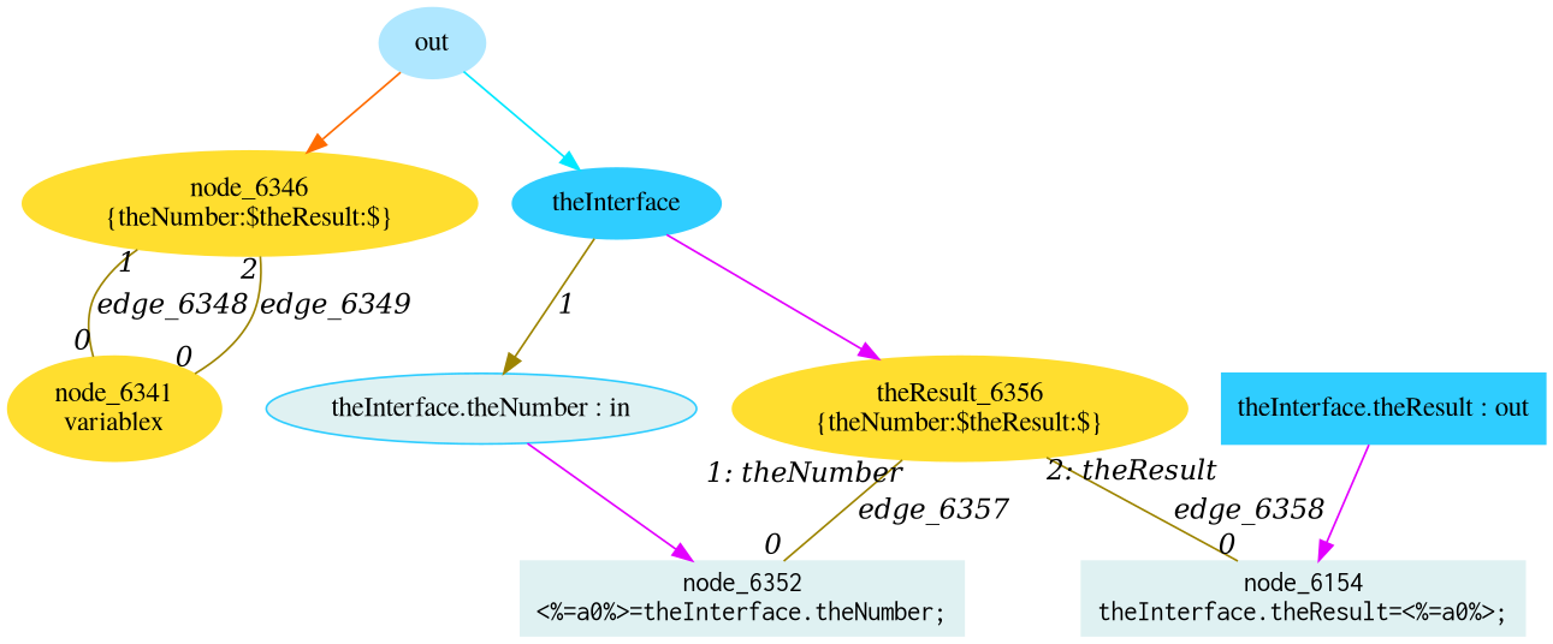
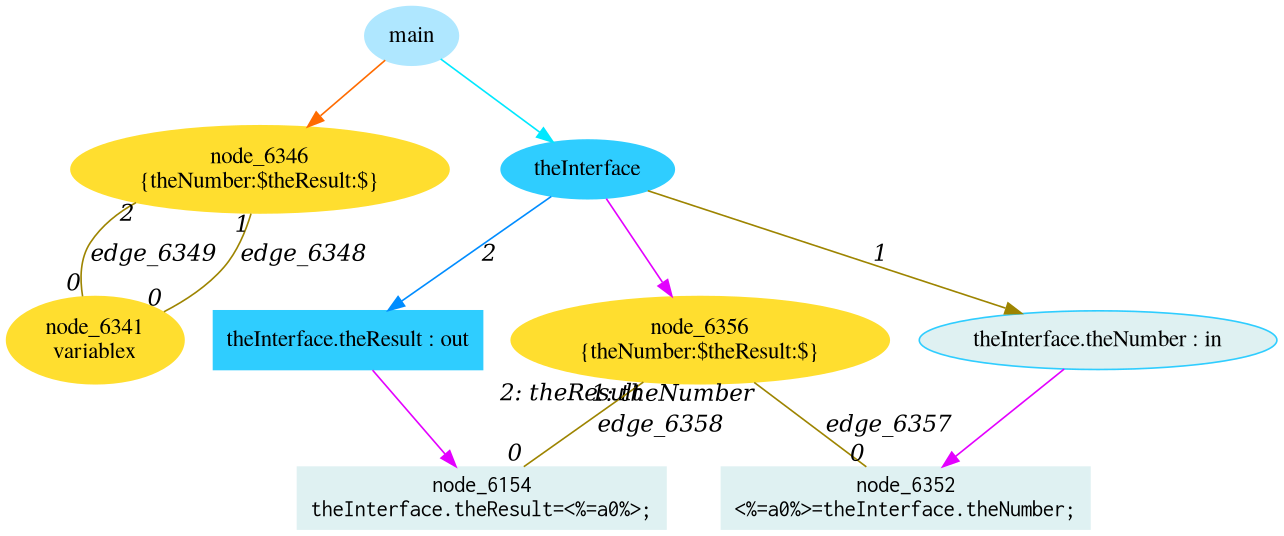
  digraph {
    node [color="#ffde2f" fontname=Times shape=ellipse style=filled]
    edge [arrowHead=normal arrowsize=1 color="#9d8400" dir=forward fontname="Times-Italic"]
    n1 [label="node_6341\nvariablex"]
    n2 [label="node_6346\n{theNumber:$theResult:$}"]
    n3 [color="#dff1f2" fontname=Courier label="node_6352\n<%=a0%>=theInterface.theNumber;\n" shape=box]
    n4 [color="#dff1f2" fontname=Courier label="node_6154\ntheInterface.theResult=<%=a0%>;\n" shape=box]
-   n5 [label="theResult_6356\n{theNumber:$theResult:$}"]
-   n6 [color="#afe7ff" label=out]
+   n5 [label="node_6356\n{theNumber:$theResult:$}"]
+   n6 [color="#afe7ff" label=main]
    n7 [color="#2fcdff" label=theInterface]
    n8 [color="#2fcdff" fillcolor="#dff1f2" label="theInterface.theNumber : in"]
    n9 [color="#2fcdff" label="theInterface.theResult : out" shape=box]
    n2 -> n1 [arrowHead=none dir=none headlabel=0 label=edge_6348 taillabel=1]
    n2 -> n1 [arrowHead=none dir=none headlabel=0 label=edge_6349 taillabel=2]
    n5 -> n3 [arrowHead=none dir=none headlabel=0 label=edge_6357 taillabel="1: theNumber"]
    n5 -> n4 [arrowHead=none dir=none headlabel=0 label=edge_6358 taillabel="2: theResult"]
    n6 -> n2 [color="#ff6b00"]
    n6 -> n7 [color="#00e8ff"]
    n7 -> n5 [color="#e300ff"]
    n7 -> n8 [label=1]
+   n7 -> n9 [color="#008cff" label=2]
    n8 -> n3 [color="#e300ff"]
    n9 -> n4 [color="#e300ff"]
  }
